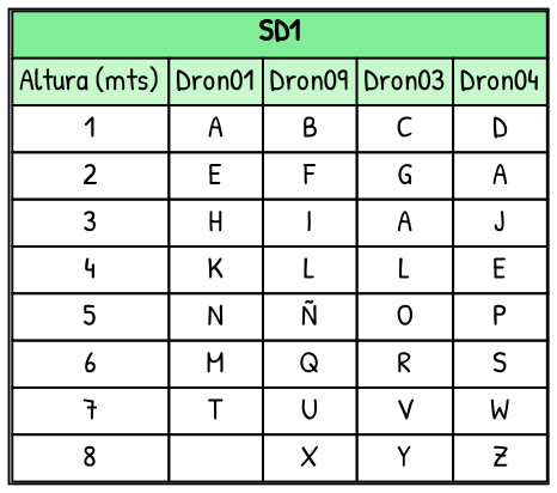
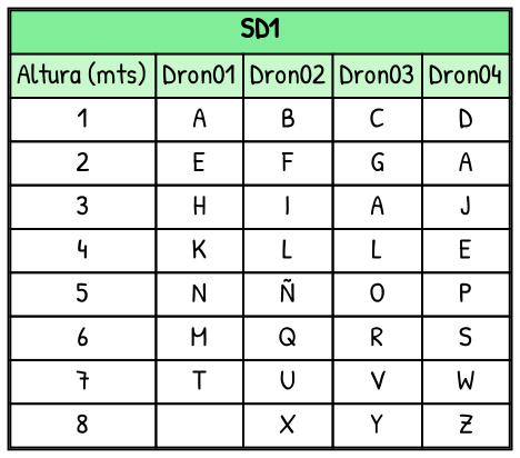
  digraph {
    fontname="Patrick Hand"
-   n1 [label=<<table border='1' cellborder='1' cellspacing='0'><tr><td bgcolor='#80ed99' colspan='5' align='center'><b>SD1</b></td></tr><tr><td bgcolor = '#c7f9cc' align='center'>Altura (mts)</td><td bgcolor='#c7f9cc' align='center'>Dron01</td><td bgcolor='#c7f9cc' align='center'>Dron09</td><td bgcolor='#c7f9cc' align='center'>Dron03</td><td bgcolor='#c7f9cc' align='center'>Dron04</td></tr><tr><td align='center'>1</td><td align='center'>A</td><td align='center'>B</td><td align='center'>C</td><td align='center'>D</td></tr><tr><td align='center'>2</td><td align='center'>E</td><td align='center'>F</td><td align='center'>G</td><td align='center'>A</td></tr><tr><td align='center'>3</td><td align='center'>H</td><td align='center'>I</td><td align='center'>A</td><td align='center'>J</td></tr><tr><td align='center'>4</td><td align='center'>K</td><td align='center'>L</td><td align='center'>L</td><td align='center'>E</td></tr><tr><td align='center'>5</td><td align='center'>N</td><td align='center'>Ñ</td><td align='center'>O</td><td align='center'>P</td></tr><tr><td align='center'>6</td><td align='center'>M</td><td align='center'>Q</td><td align='center'>R</td><td align='center'>S</td></tr><tr><td align='center'>7</td><td align='center'>T</td><td align='center'>U</td><td align='center'>V</td><td align='center'>W</td></tr><tr><td align='center'>8</td><td align='center'> </td><td align='center'>X</td><td align='center'>Y</td><td align='center'>Z</td></tr></table>> margin=0 shape=none fontname="Patrick Hand"]
+   n1 [label=<<table border='1' cellborder='1' cellspacing='0'><tr><td bgcolor='#80ed99' colspan='5' align='center'><b>SD1</b></td></tr><tr><td bgcolor = '#c7f9cc' align='center'>Altura (mts)</td><td bgcolor='#c7f9cc' align='center'>Dron01</td><td bgcolor='#c7f9cc' align='center'>Dron02</td><td bgcolor='#c7f9cc' align='center'>Dron03</td><td bgcolor='#c7f9cc' align='center'>Dron04</td></tr><tr><td align='center'>1</td><td align='center'>A</td><td align='center'>B</td><td align='center'>C</td><td align='center'>D</td></tr><tr><td align='center'>2</td><td align='center'>E</td><td align='center'>F</td><td align='center'>G</td><td align='center'>A</td></tr><tr><td align='center'>3</td><td align='center'>H</td><td align='center'>I</td><td align='center'>A</td><td align='center'>J</td></tr><tr><td align='center'>4</td><td align='center'>K</td><td align='center'>L</td><td align='center'>L</td><td align='center'>E</td></tr><tr><td align='center'>5</td><td align='center'>N</td><td align='center'>Ñ</td><td align='center'>O</td><td align='center'>P</td></tr><tr><td align='center'>6</td><td align='center'>M</td><td align='center'>Q</td><td align='center'>R</td><td align='center'>S</td></tr><tr><td align='center'>7</td><td align='center'>T</td><td align='center'>U</td><td align='center'>V</td><td align='center'>W</td></tr><tr><td align='center'>8</td><td align='center'> </td><td align='center'>X</td><td align='center'>Y</td><td align='center'>Z</td></tr></table>> margin=0 shape=none fontname="Patrick Hand"]
  }
